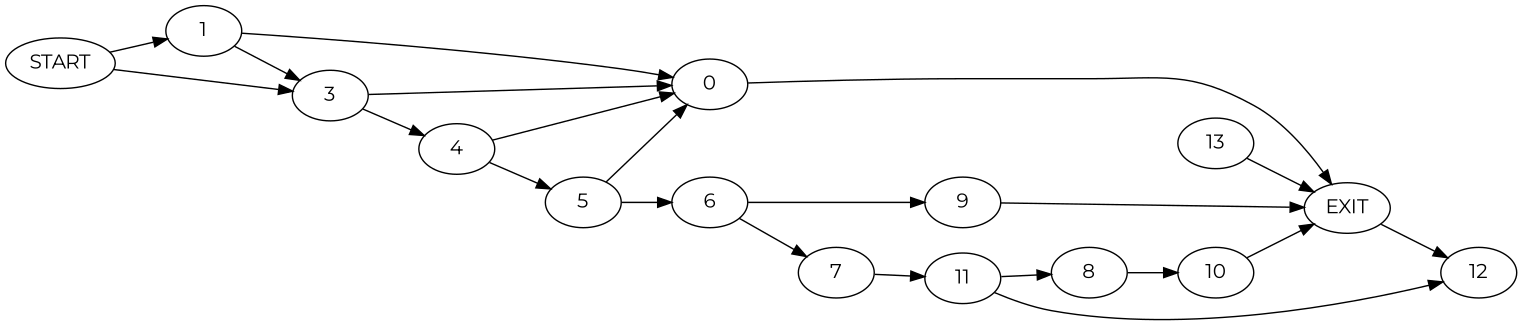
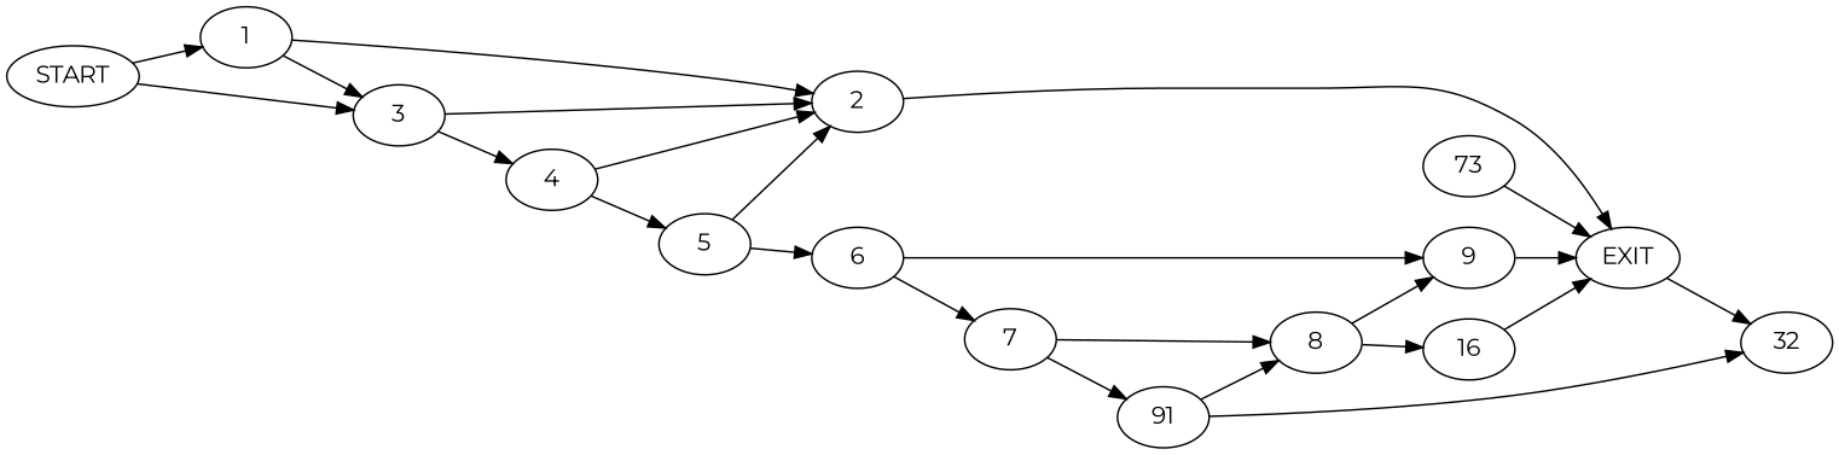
  digraph {
    fontname=Montserrat
    rankdir=LR
    node [fontname=Montserrat]
    edge [fontname=Montserrat]
    n1 [label=START]
    1
    3
-   2 [label=0]
+   2
    n5 [label=EXIT]
-   13
-   12
+   13 [label=73]
+   12 [label=32]
    4
    5
    6
    7
    9
    8
-   11
-   10
+   11 [label=91]
+   10 [label=16]
    n1 -> 1
    n1 -> 3
    1 -> 3
    1 -> 2
    3 -> 2
    3 -> 4
    2 -> n5
    n5 -> 12
    13 -> n5
    4 -> 2
    4 -> 5
    5 -> 2
    5 -> 6
    6 -> 7
    6 -> 9
+   7 -> 8
    7 -> 11
    9 -> n5
+   8 -> 9
    8 -> 10
    11 -> 12
    11 -> 8
    10 -> n5
  }
